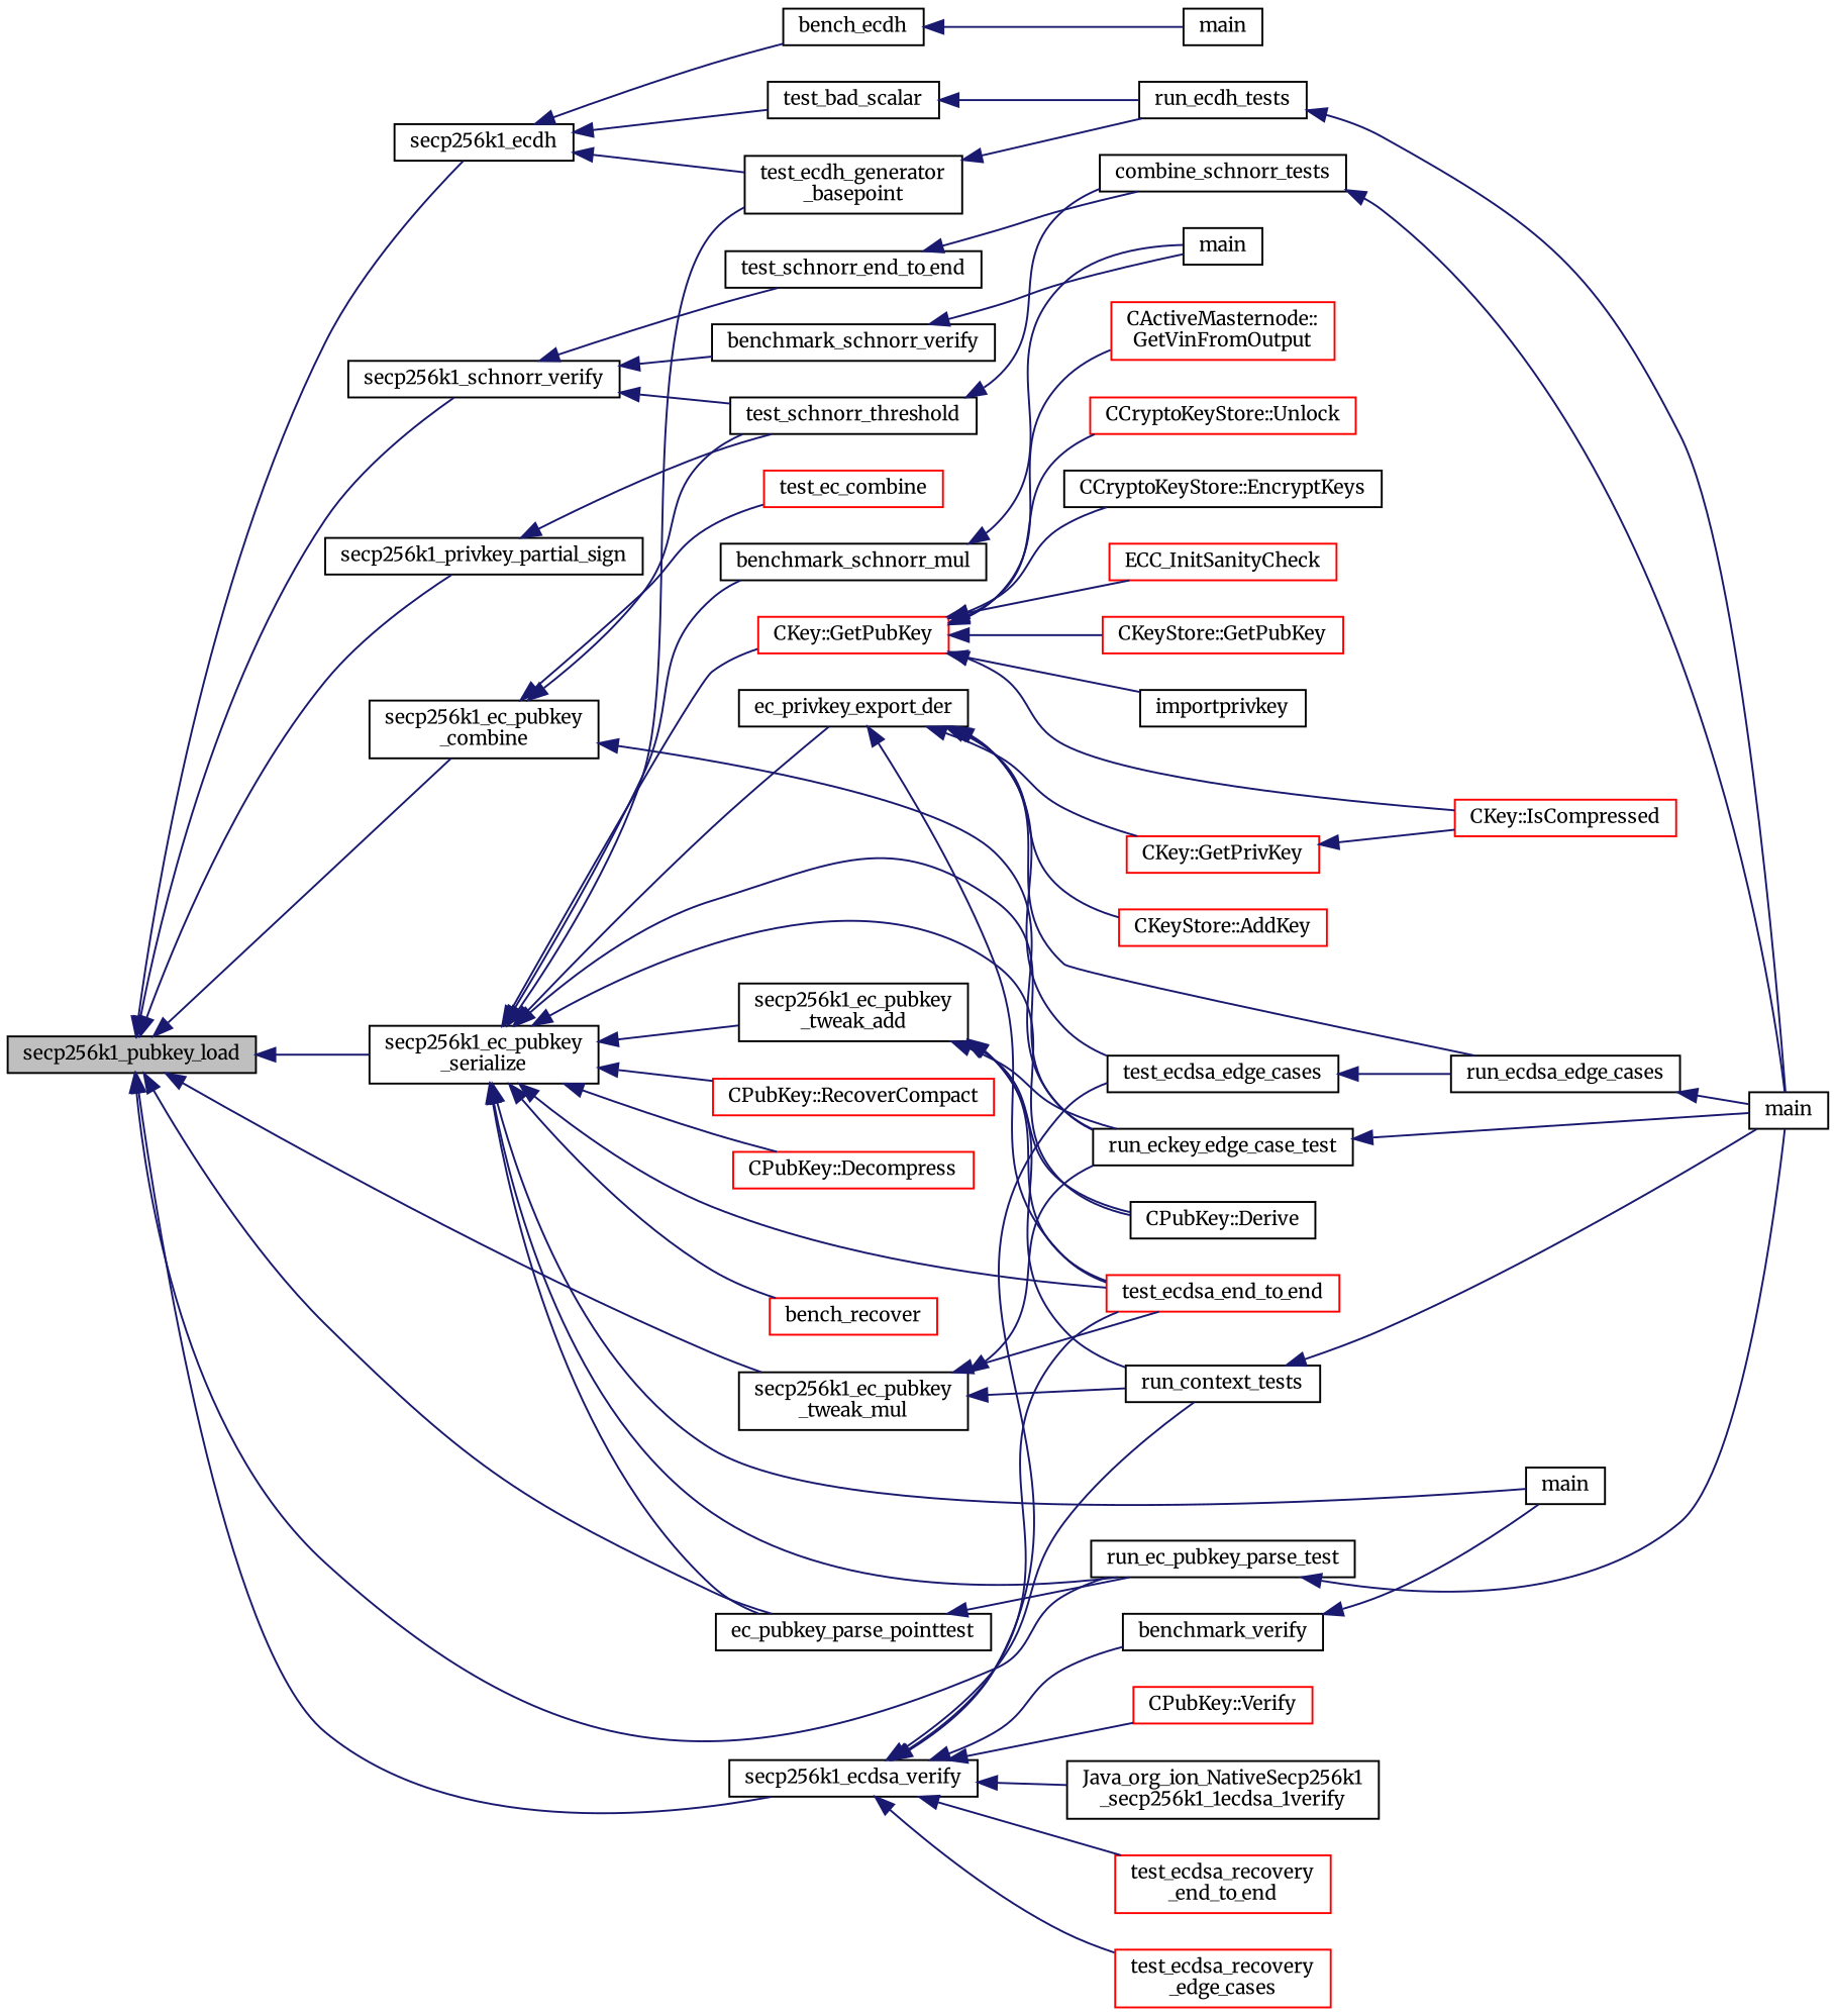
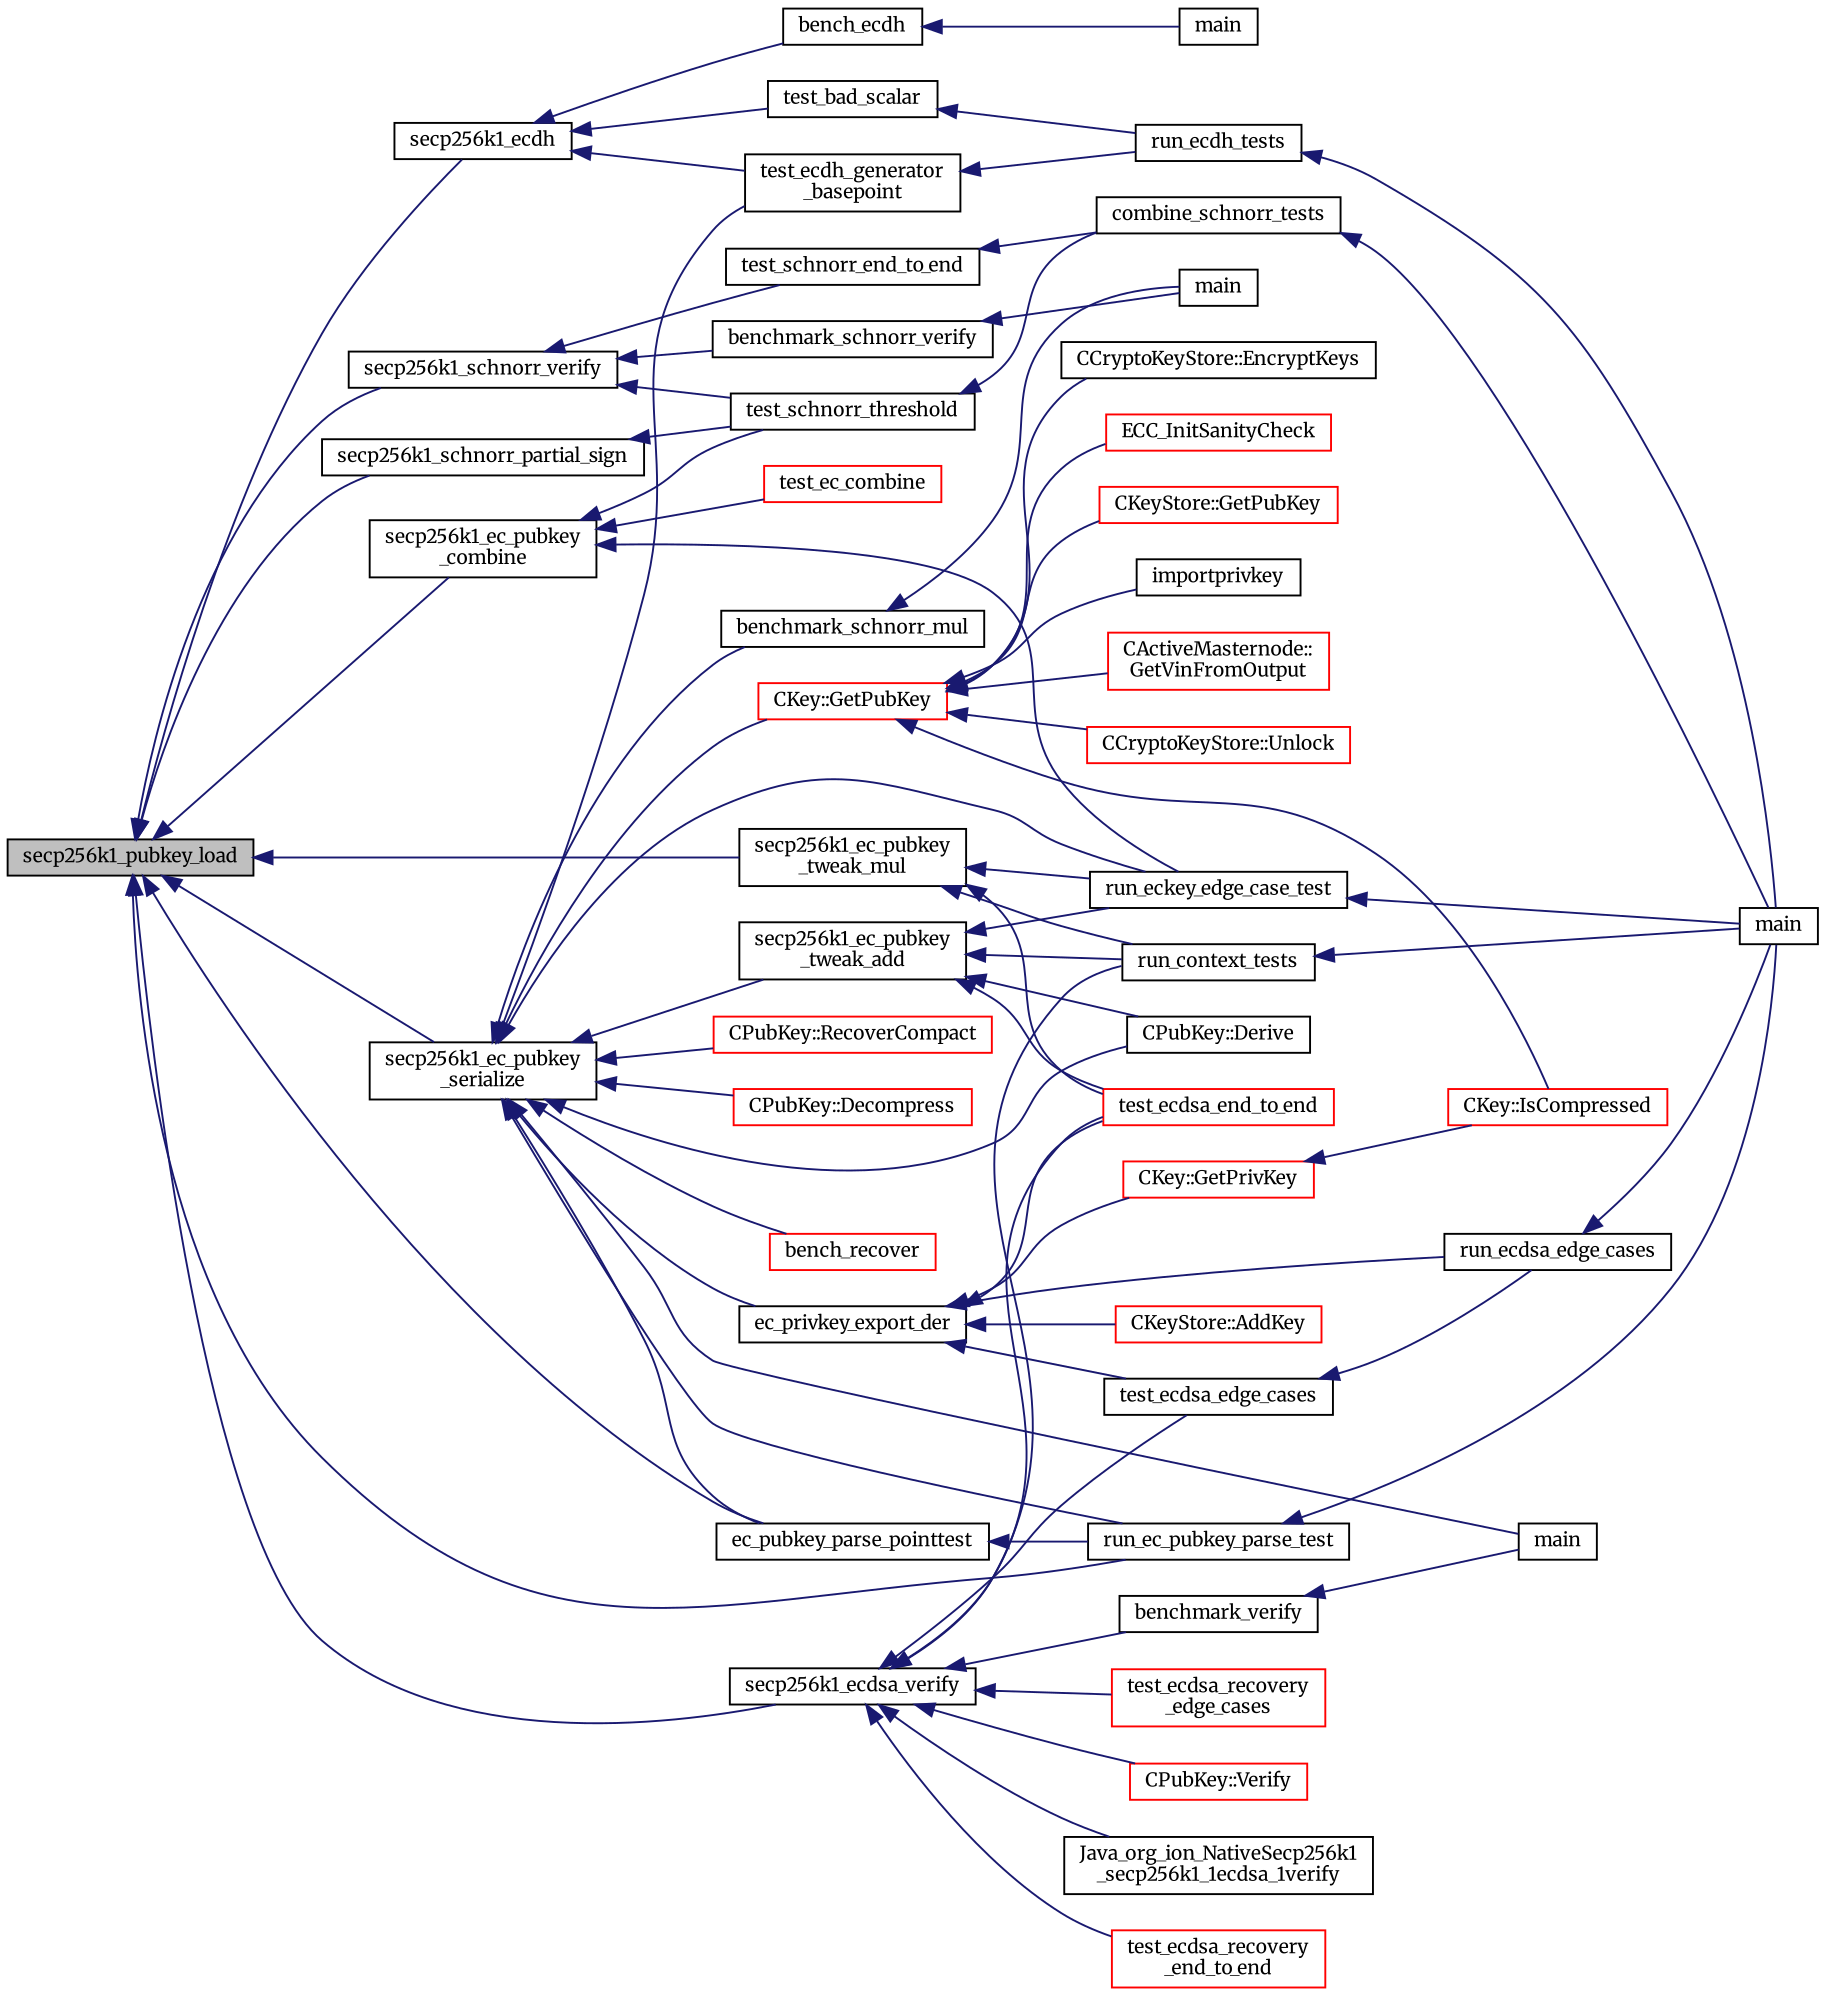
  digraph {
    fontname=Merriweather
    rankdir=LR
    node [color=black fillcolor=white fontname=Merriweather fontsize=10 shape=record style=filled]
    edge [color=midnightblue dir=back fontname=Merriweather fontsize=10 labelfontname=Helvetica labelfontsize=10 style=solid]
    n1 [fillcolor=grey75 fontcolor=black height=0.2 label=secp256k1_pubkey_load width=0.4]
    n2 [height=0.2 label=secp256k1_ecdh width=0.4]
    n3 [height=0.2 label=secp256k1_schnorr_verify width=0.4]
-   n4 [height=0.2 label=secp256k1_privkey_partial_sign width=0.4]
+   n4 [height=0.2 label=secp256k1_schnorr_partial_sign width=0.4]
    n5 [height=0.2 label="secp256k1_ec_pubkey\l_serialize" width=0.4]
    n6 [height=0.2 label=ec_pubkey_parse_pointtest width=0.4]
    n7 [height=0.2 label=run_ec_pubkey_parse_test width=0.4]
    n8 [height=0.2 label=secp256k1_ecdsa_verify width=0.4]
    n9 [height=0.2 label="secp256k1_ec_pubkey\l_tweak_mul" width=0.4]
    n10 [height=0.2 label="secp256k1_ec_pubkey\l_combine" width=0.4]
    n11 [height=0.2 label=bench_ecdh width=0.4]
    n12 [height=0.2 label="test_ecdh_generator\l_basepoint" width=0.4]
    n13 [height=0.2 label=test_bad_scalar width=0.4]
    n14 [height=0.2 label=benchmark_schnorr_verify width=0.4]
    n15 [height=0.2 label=test_schnorr_end_to_end width=0.4]
    n16 [height=0.2 label=test_schnorr_threshold width=0.4]
    n17 [height=0.2 label="secp256k1_ec_pubkey\l_tweak_add" width=0.4]
    n18 [height=0.2 label=ec_privkey_export_der width=0.4]
    n19 [color=red height=0.2 label=test_ecdsa_end_to_end width=0.4]
    n20 [color=red height=0.2 label="CKey::GetPubKey" width=0.4]
    n21 [color=red height=0.2 label="CPubKey::RecoverCompact" width=0.4]
    n22 [color=red height=0.2 label="CPubKey::Decompress" width=0.4]
    n23 [height=0.2 label="CPubKey::Derive" width=0.4]
    n24 [color=red height=0.2 label=bench_recover width=0.4]
    n25 [height=0.2 label=benchmark_schnorr_mul width=0.4]
    n26 [height=0.2 label=main width=0.4]
    n27 [height=0.2 label=run_eckey_edge_case_test width=0.4]
    n28 [height=0.2 label=main width=0.4]
    n29 [height=0.2 label=test_ecdsa_edge_cases width=0.4]
    n30 [color=red height=0.2 label="CPubKey::Verify" width=0.4]
    n31 [height=0.2 label=benchmark_verify width=0.4]
    n32 [height=0.2 label="Java_org_ion_NativeSecp256k1\l_secp256k1_1ecdsa_1verify" width=0.4]
    n33 [color=red height=0.2 label="test_ecdsa_recovery\l_end_to_end" width=0.4]
    n34 [color=red height=0.2 label="test_ecdsa_recovery\l_edge_cases" width=0.4]
    n35 [height=0.2 label=run_context_tests width=0.4]
    n36 [color=red height=0.2 label=test_ec_combine width=0.4]
    n37 [height=0.2 label=main width=0.4]
    n38 [height=0.2 label=run_ecdh_tests width=0.4]
    n39 [height=0.2 label=main width=0.4]
    n40 [height=0.2 label=combine_schnorr_tests width=0.4]
    n41 [color=red height=0.2 label="CKey::GetPrivKey" width=0.4]
    n42 [height=0.2 label=run_ecdsa_edge_cases width=0.4]
    n43 [color=red height=0.2 label="CKeyStore::AddKey" width=0.4]
    n44 [color=red height=0.2 label="CKey::IsCompressed" width=0.4]
    n45 [color=red height=0.2 label="CActiveMasternode::\lGetVinFromOutput" width=0.4]
    n46 [color=red height=0.2 label="CCryptoKeyStore::Unlock" width=0.4]
    n47 [height=0.2 label="CCryptoKeyStore::EncryptKeys" width=0.4]
    n48 [color=red height=0.2 label=ECC_InitSanityCheck width=0.4]
    n49 [color=red height=0.2 label="CKeyStore::GetPubKey" width=0.4]
    n50 [height=0.2 label=importprivkey width=0.4]
    n1 -> n2
    n1 -> n3
    n1 -> n4
    n1 -> n5
    n1 -> n6
    n1 -> n7
    n1 -> n8
    n1 -> n9
    n1 -> n10
    n2 -> n11
    n2 -> n12
    n2 -> n13
    n3 -> n14
    n3 -> n15
    n3 -> n16
    n4 -> n16
    n5 -> n6
    n5 -> n7
    n5 -> n12
    n5 -> n17
    n5 -> n18
-   n5 -> n19
    n5 -> n20
    n5 -> n21
    n5 -> n22
    n5 -> n23
    n5 -> n24
    n5 -> n25
    n5 -> n26
    n5 -> n27
    n6 -> n7
    n7 -> n28
    n8 -> n19
    n8 -> n29
    n8 -> n30
    n8 -> n31
    n8 -> n32
    n8 -> n33
    n8 -> n34
    n8 -> n35
    n9 -> n19
    n9 -> n27
    n9 -> n35
    n10 -> n16
    n10 -> n27
    n10 -> n36
    n11 -> n37
    n12 -> n38
    n13 -> n38
    n14 -> n39
    n15 -> n40
    n16 -> n40
    n17 -> n19
    n17 -> n23
    n17 -> n27
    n17 -> n35
    n18 -> n19
    n18 -> n29
    n18 -> n41
    n18 -> n42
    n18 -> n43
    n20 -> n44
    n20 -> n45
    n20 -> n46
    n20 -> n47
    n20 -> n48
    n20 -> n49
    n20 -> n50
    n25 -> n39
    n27 -> n28
    n29 -> n42
    n31 -> n26
    n35 -> n28
    n38 -> n28
    n40 -> n28
    n41 -> n44
    n42 -> n28
  }
